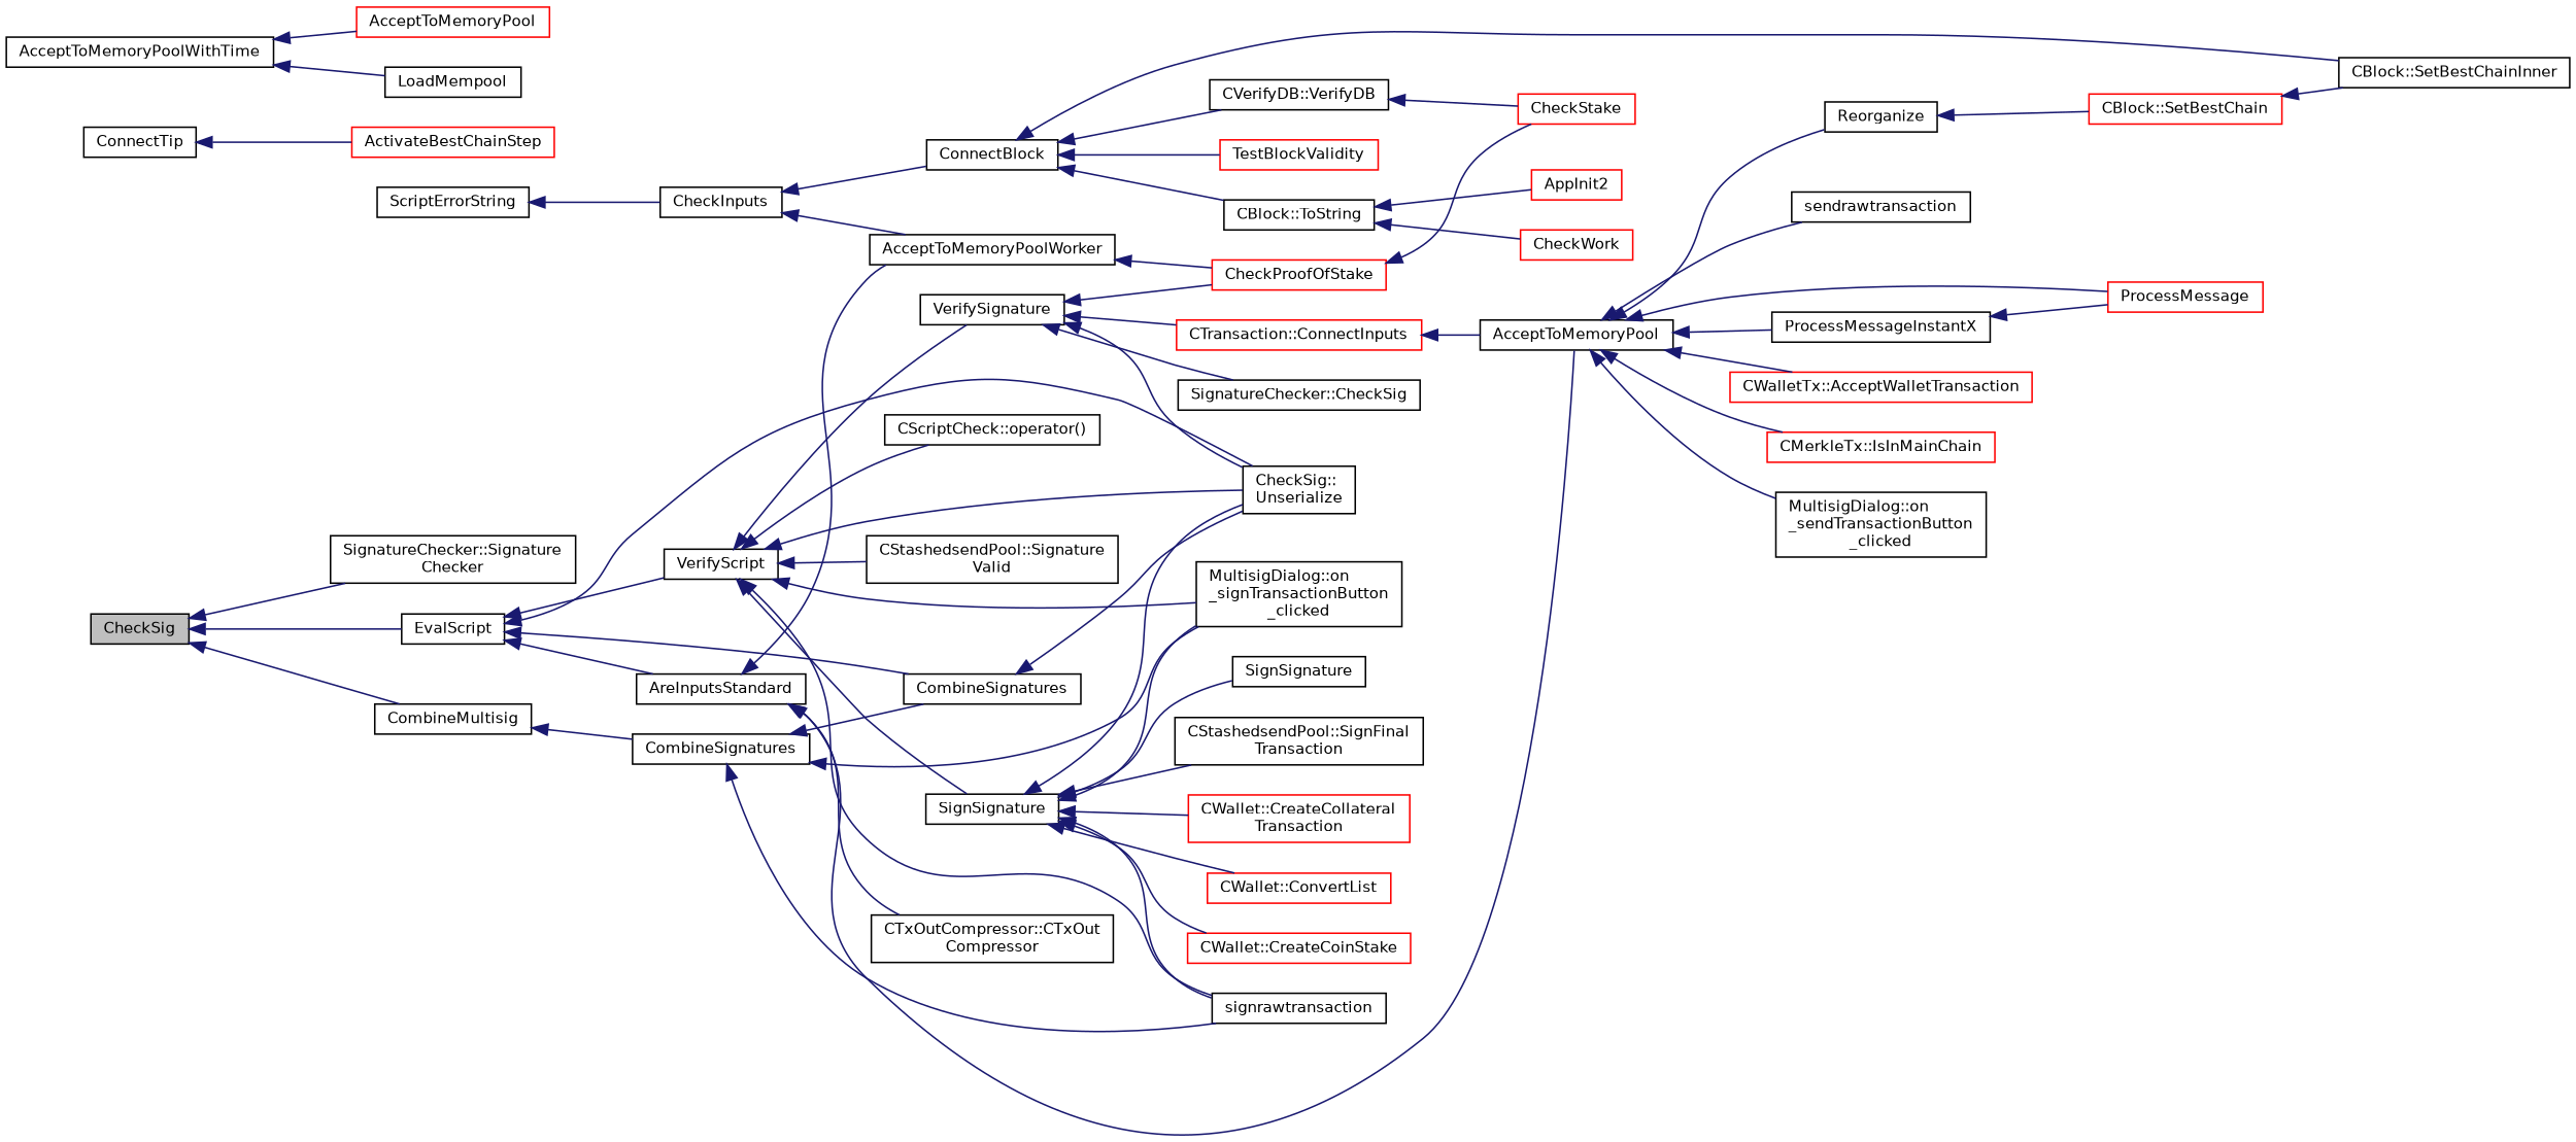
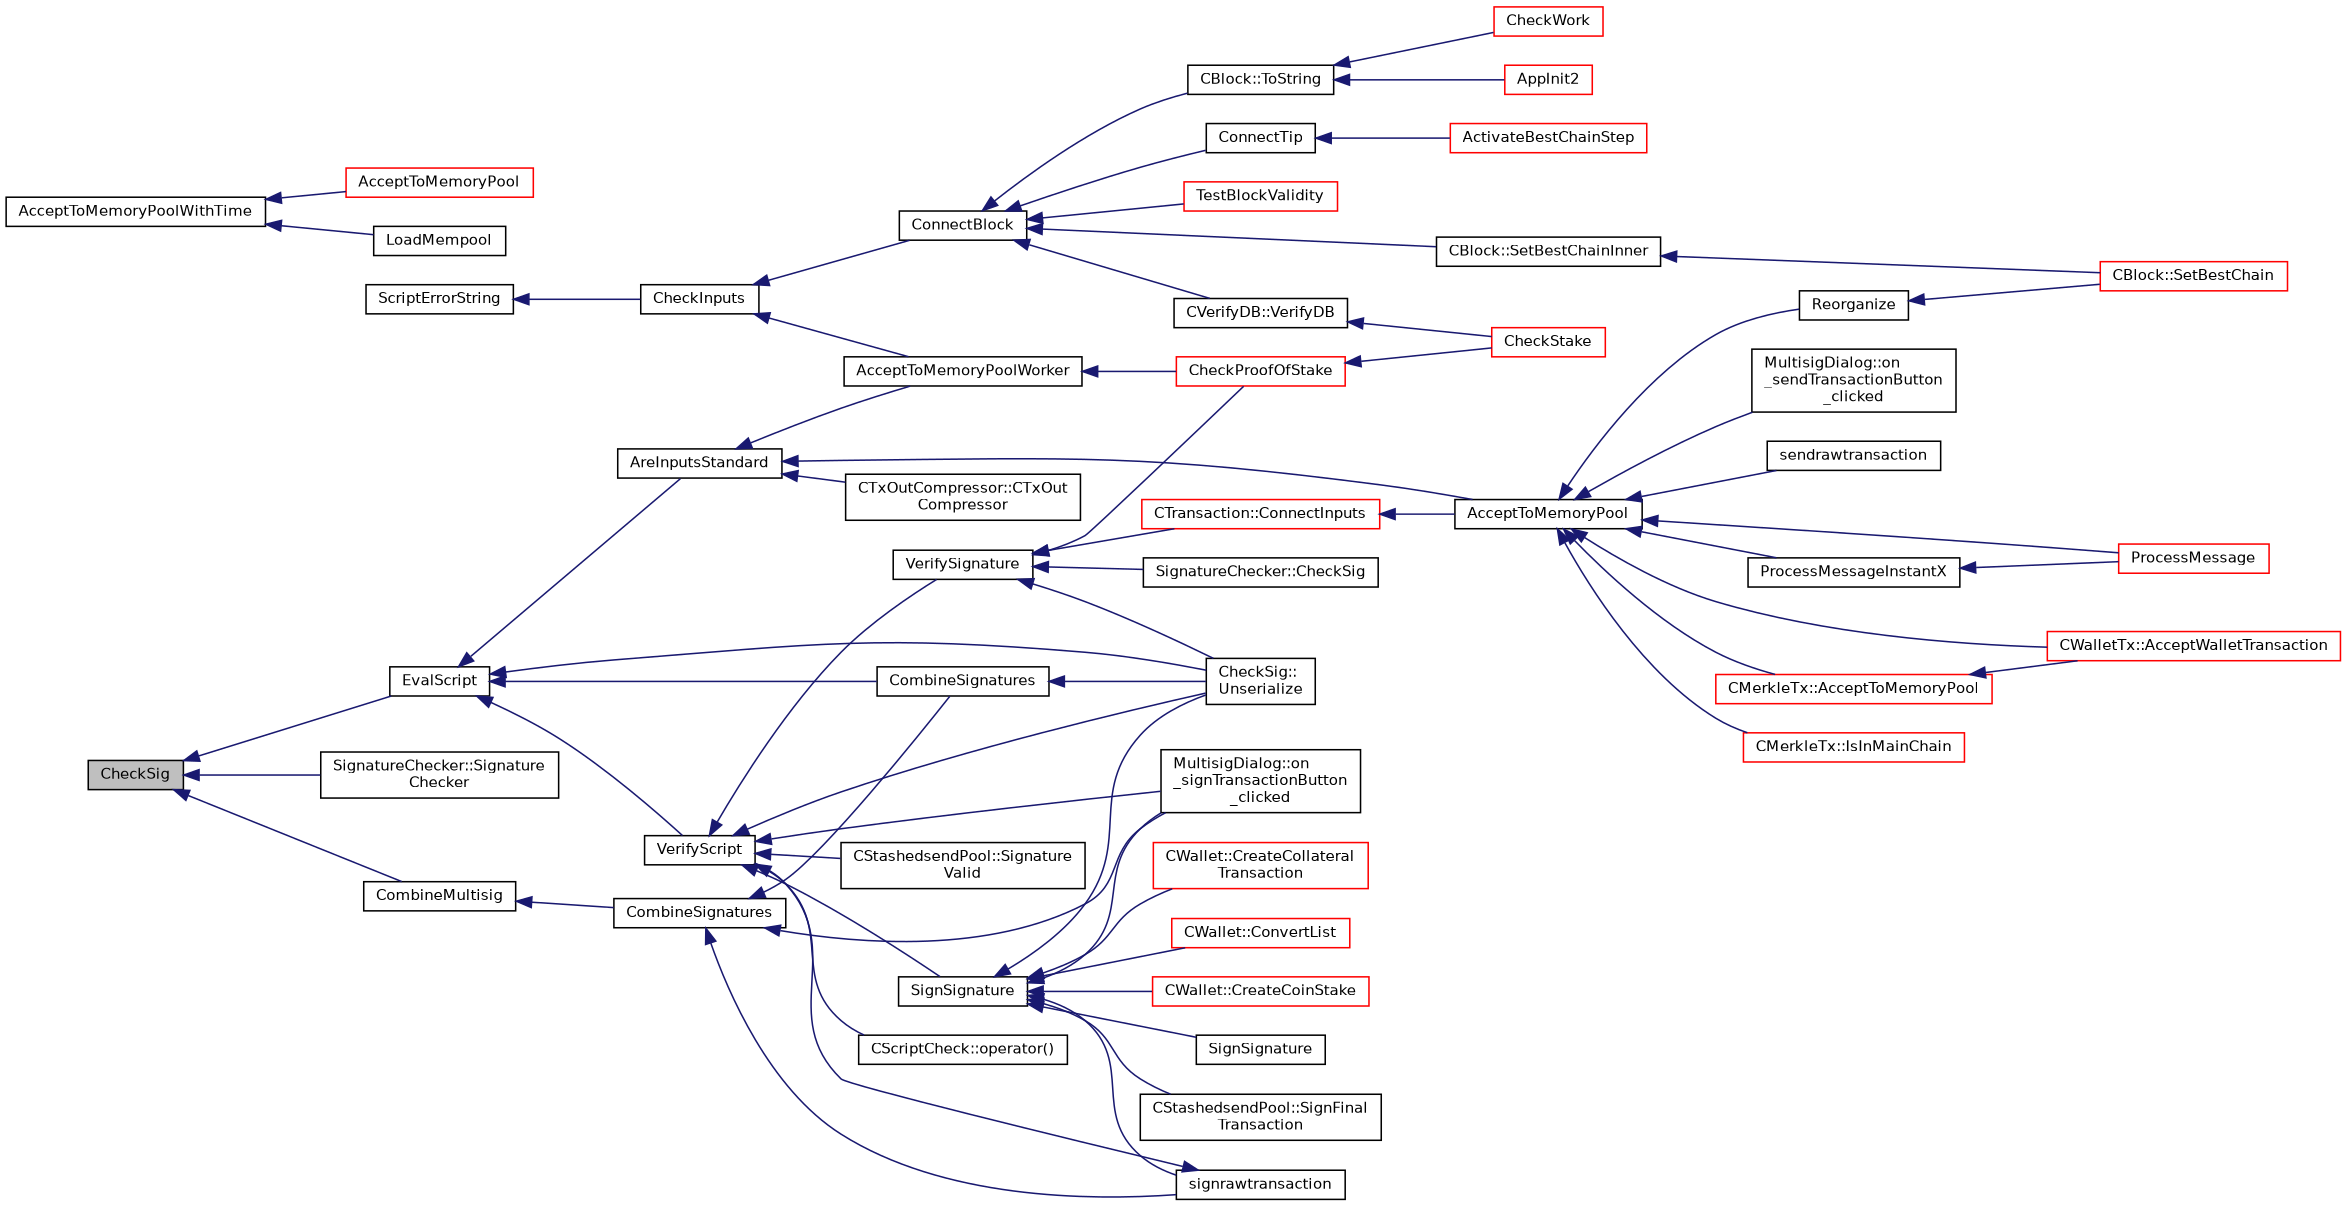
  digraph {
    rankdir=LR
    node [color=black fillcolor=white fontname=Helvetica fontsize=10 shape=record style=filled]
    edge [color=midnightblue dir=back fontname=Helvetica fontsize=10 labelfontname=Helvetica labelfontsize=10 style=solid]
    n1 [fillcolor=grey75 fontcolor=black height=0.2 label=CheckSig width=0.4]
    n2 [height=0.2 label=EvalScript width=0.4]
    n3 [height=0.2 label=CombineMultisig width=0.4]
    n4 [height=0.2 label="SignatureChecker::Signature\lChecker" width=0.4]
    n5 [height=0.2 label=ScriptErrorString width=0.4]
    n6 [height=0.2 label=CheckInputs width=0.4]
    n7 [height=0.2 label=AreInputsStandard width=0.4]
    n8 [height=0.2 label=VerifyScript width=0.4]
    n9 [height=0.2 label="CheckSig::\lUnserialize" width=0.4]
    n10 [height=0.2 label=CombineSignatures width=0.4]
    n11 [height=0.2 label=CombineSignatures width=0.4]
    n12 [height=0.2 label=AcceptToMemoryPoolWorker width=0.4]
    n13 [height=0.2 label=ConnectBlock width=0.4]
    n14 [color=red height=0.2 label=CheckProofOfStake width=0.4]
    n15 [height=0.2 label="CBlock::SetBestChainInner" width=0.4]
    n16 [height=0.2 label="CBlock::ToString" width=0.4]
    n17 [height=0.2 label=ConnectTip width=0.4]
    n18 [color=red height=0.2 label=TestBlockValidity width=0.4]
    n19 [height=0.2 label="CVerifyDB::VerifyDB" width=0.4]
    n20 [height=0.2 label=AcceptToMemoryPoolWithTime width=0.4]
    n21 [color=red height=0.2 label=AcceptToMemoryPool width=0.4]
    n22 [height=0.2 label=LoadMempool width=0.4]
    n23 [color=red height=0.2 label="CBlock::SetBestChain" width=0.4]
    n24 [color=red height=0.2 label=AppInit2 width=0.4]
    n25 [color=red height=0.2 label=CheckWork width=0.4]
    n26 [color=red height=0.2 label=ActivateBestChainStep width=0.4]
    n27 [color=red height=0.2 label=CheckStake width=0.4]
    n28 [height=0.2 label=AcceptToMemoryPool width=0.4]
    n29 [height=0.2 label="CTxOutCompressor::CTxOut\lCompressor" width=0.4]
    n30 [height=0.2 label="MultisigDialog::on\l_signTransactionButton\l_clicked" width=0.4]
    n31 [height=0.2 label=signrawtransaction width=0.4]
    n32 [height=0.2 label=SignSignature width=0.4]
    n33 [height=0.2 label=VerifySignature width=0.4]
    n34 [height=0.2 label="CStashedsendPool::Signature\lValid" width=0.4]
    n35 [height=0.2 label="CScriptCheck::operator()" width=0.4]
    n36 [height=0.2 label=ProcessMessageInstantX width=0.4]
    n37 [color=red height=0.2 label=ProcessMessage width=0.4]
+   n38 [color=red height=0.2 label="CMerkleTx::AcceptToMemoryPool" width=0.4]
    n39 [color=red height=0.2 label="CWalletTx::AcceptWalletTransaction" width=0.4]
    n40 [height=0.2 label=Reorganize width=0.4]
    n41 [color=red height=0.2 label="CMerkleTx::IsInMainChain" width=0.4]
    n42 [height=0.2 label="MultisigDialog::on\l_sendTransactionButton\l_clicked" width=0.4]
    n43 [height=0.2 label=sendrawtransaction width=0.4]
    n44 [height=0.2 label=SignSignature width=0.4]
    n45 [height=0.2 label="CStashedsendPool::SignFinal\lTransaction" width=0.4]
    n46 [color=red height=0.2 label="CWallet::CreateCollateral\lTransaction" width=0.4]
    n47 [color=red height=0.2 label="CWallet::ConvertList" width=0.4]
    n48 [color=red height=0.2 label="CWallet::CreateCoinStake" width=0.4]
    n49 [color=red height=0.2 label="CTransaction::ConnectInputs" width=0.4]
    n50 [height=0.2 label="SignatureChecker::CheckSig" width=0.4]
    n1 -> n2
    n1 -> n3
    n1 -> n4
    n2 -> n7
    n2 -> n8
    n2 -> n9
    n2 -> n10
    n3 -> n11
    n5 -> n6
    n6 -> n12
    n6 -> n13
    n7 -> n12
    n7 -> n28
    n7 -> n29
    n8 -> n9
    n8 -> n30
-   n8 -> n31
+   n31 -> n8
    n8 -> n32
    n8 -> n33
    n8 -> n34
    n8 -> n35
    n10 -> n9
    n11 -> n10
    n11 -> n30
    n11 -> n31
    n12 -> n14
    n13 -> n15
    n13 -> n16
+   n13 -> n17
    n13 -> n18
    n13 -> n19
    n14 -> n27
-   n23 -> n15
+   n15 -> n23
    n16 -> n24
    n16 -> n25
    n17 -> n26
    n19 -> n27
    n20 -> n21
    n20 -> n22
    n28 -> n36
    n28 -> n37
+   n28 -> n38
    n28 -> n39
    n28 -> n40
    n28 -> n41
    n28 -> n42
    n28 -> n43
    n32 -> n9
    n32 -> n30
    n32 -> n31
    n32 -> n44
    n32 -> n45
    n32 -> n46
    n32 -> n47
    n32 -> n48
    n33 -> n9
    n33 -> n14
    n33 -> n49
    n33 -> n50
    n36 -> n37
+   n38 -> n39
    n40 -> n23
    n49 -> n28
  }
